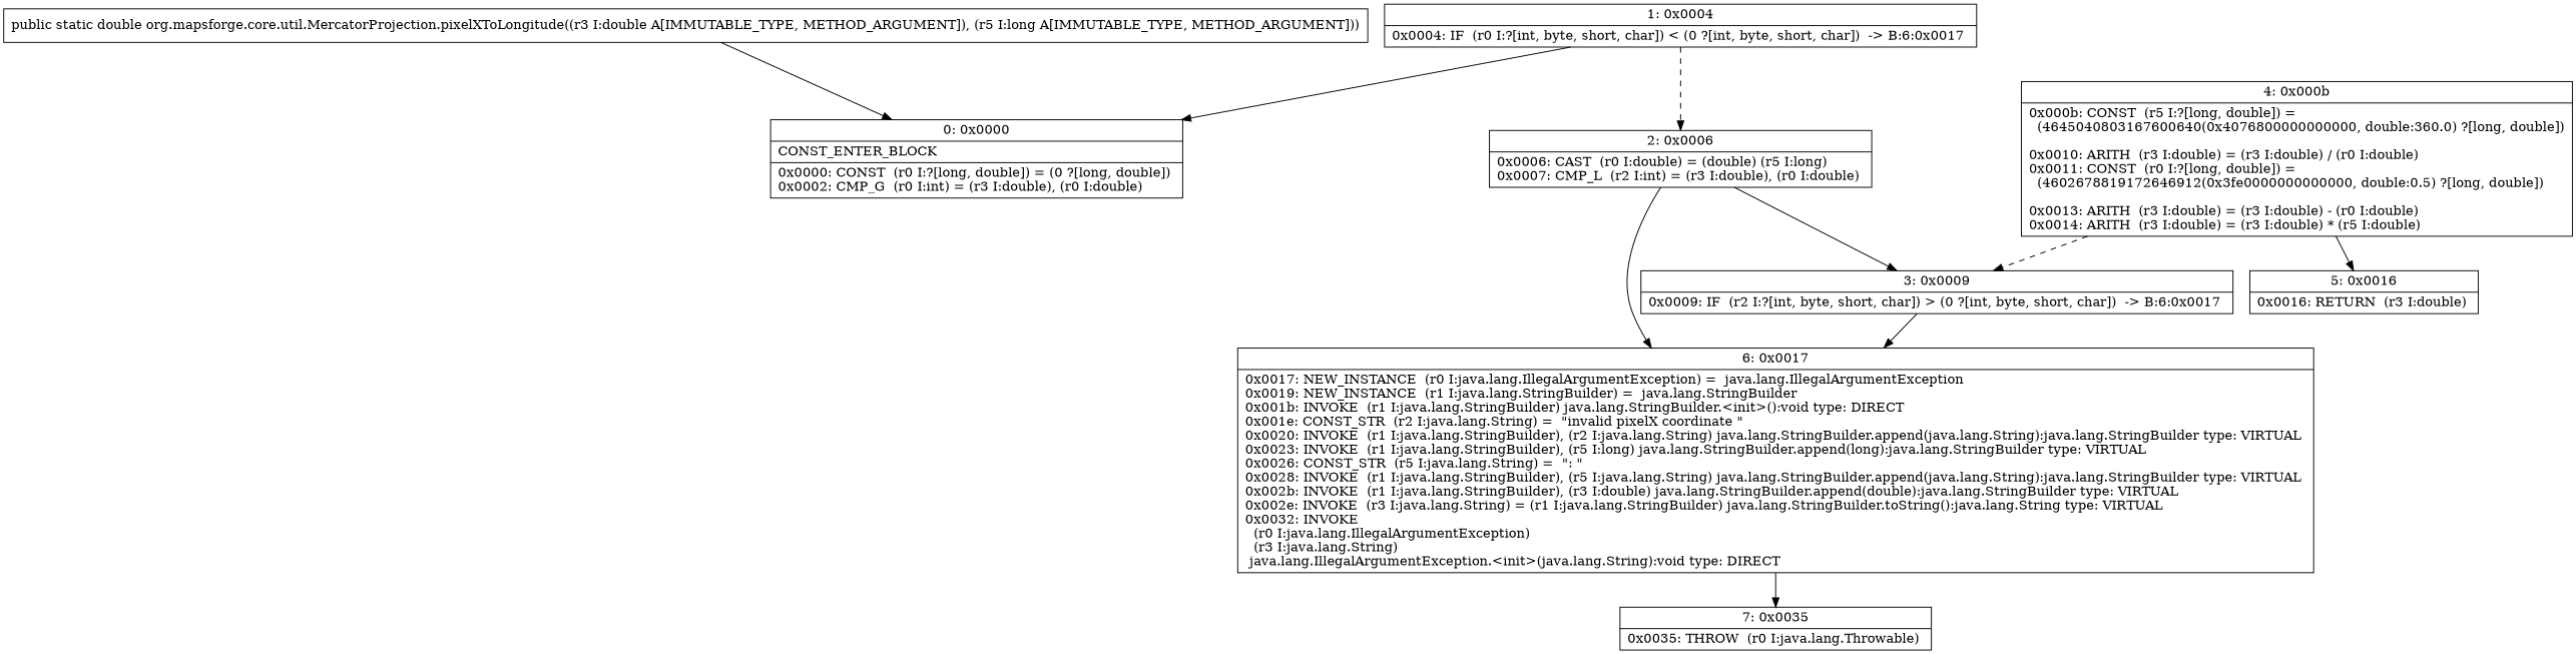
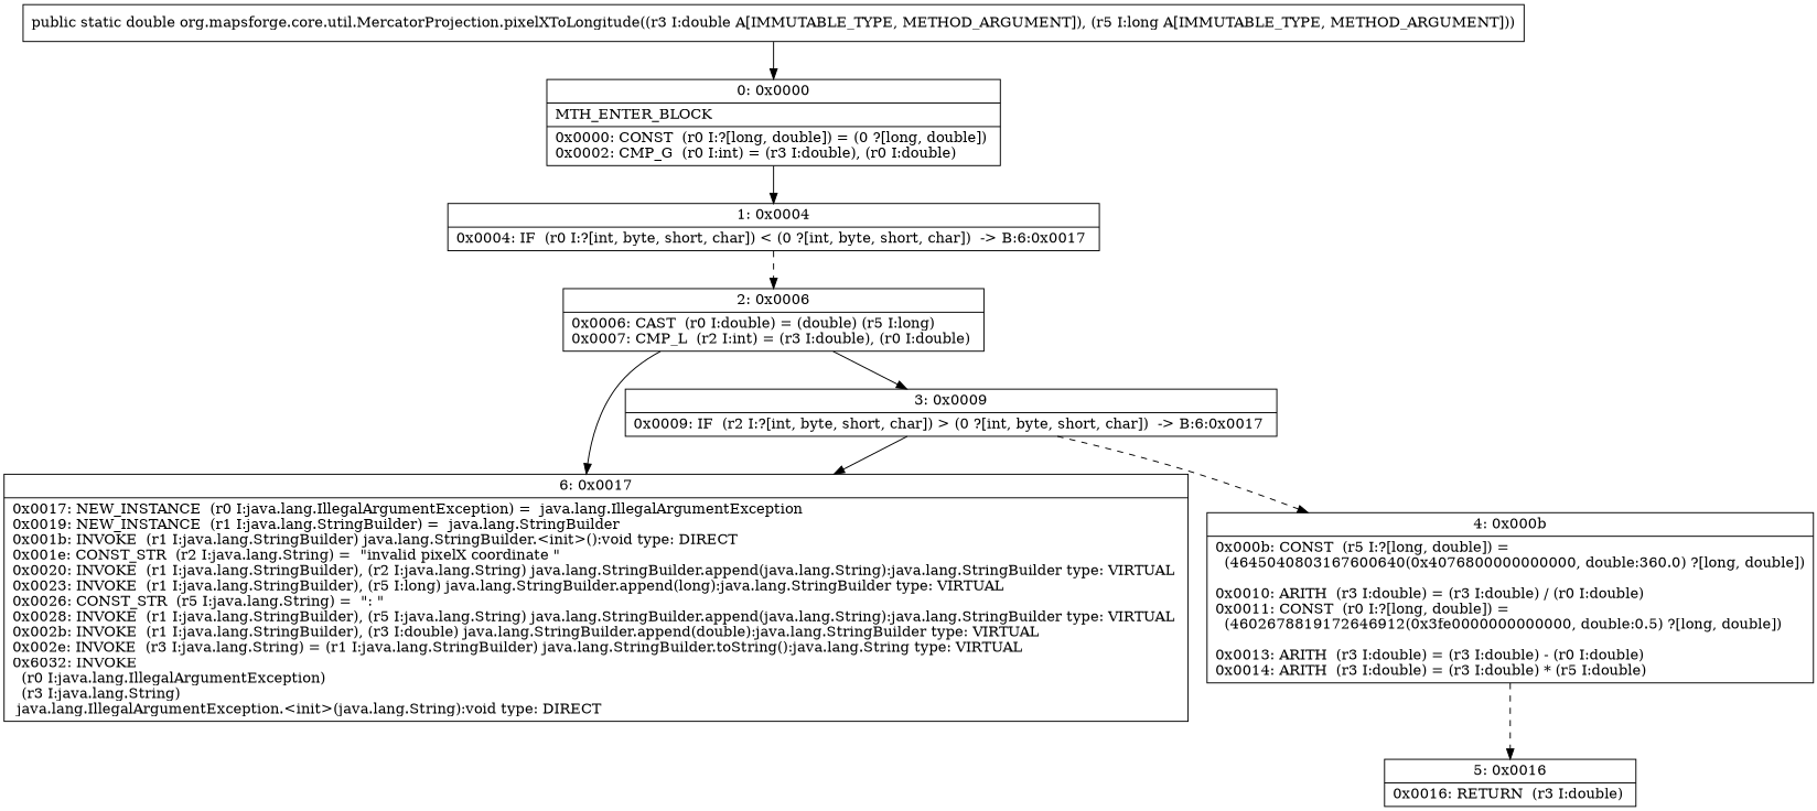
  digraph {
    node [shape=record]
-   n1 [label="{0\:\ 0x0000|CONST_ENTER_BLOCK\l|0x0000: CONST  (r0 I:?[long, double]) = (0 ?[long, double]) \l0x0002: CMP_G  (r0 I:int) = (r3 I:double), (r0 I:double) \l}"]
+   n1 [label="{0\:\ 0x0000|MTH_ENTER_BLOCK\l|0x0000: CONST  (r0 I:?[long, double]) = (0 ?[long, double]) \l0x0002: CMP_G  (r0 I:int) = (r3 I:double), (r0 I:double) \l}"]
    n2 [label="{1\:\ 0x0004|0x0004: IF  (r0 I:?[int, byte, short, char]) \< (0 ?[int, byte, short, char])  \-\> B:6:0x0017 \l}"]
    n3 [label="{2\:\ 0x0006|0x0006: CAST  (r0 I:double) = (double) (r5 I:long) \l0x0007: CMP_L  (r2 I:int) = (r3 I:double), (r0 I:double) \l}"]
-   n4 [label="{6\:\ 0x0017|0x0017: NEW_INSTANCE  (r0 I:java.lang.IllegalArgumentException) =  java.lang.IllegalArgumentException \l0x0019: NEW_INSTANCE  (r1 I:java.lang.StringBuilder) =  java.lang.StringBuilder \l0x001b: INVOKE  (r1 I:java.lang.StringBuilder) java.lang.StringBuilder.\<init\>():void type: DIRECT \l0x001e: CONST_STR  (r2 I:java.lang.String) =  \"invalid pixelX coordinate \" \l0x0020: INVOKE  (r1 I:java.lang.StringBuilder), (r2 I:java.lang.String) java.lang.StringBuilder.append(java.lang.String):java.lang.StringBuilder type: VIRTUAL \l0x0023: INVOKE  (r1 I:java.lang.StringBuilder), (r5 I:long) java.lang.StringBuilder.append(long):java.lang.StringBuilder type: VIRTUAL \l0x0026: CONST_STR  (r5 I:java.lang.String) =  \": \" \l0x0028: INVOKE  (r1 I:java.lang.StringBuilder), (r5 I:java.lang.String) java.lang.StringBuilder.append(java.lang.String):java.lang.StringBuilder type: VIRTUAL \l0x002b: INVOKE  (r1 I:java.lang.StringBuilder), (r3 I:double) java.lang.StringBuilder.append(double):java.lang.StringBuilder type: VIRTUAL \l0x002e: INVOKE  (r3 I:java.lang.String) = (r1 I:java.lang.StringBuilder) java.lang.StringBuilder.toString():java.lang.String type: VIRTUAL \l0x0032: INVOKE  \l  (r0 I:java.lang.IllegalArgumentException)\l  (r3 I:java.lang.String)\l java.lang.IllegalArgumentException.\<init\>(java.lang.String):void type: DIRECT \l}"]
+   n4 [label="{6\:\ 0x0017|0x0017: NEW_INSTANCE  (r0 I:java.lang.IllegalArgumentException) =  java.lang.IllegalArgumentException \l0x0019: NEW_INSTANCE  (r1 I:java.lang.StringBuilder) =  java.lang.StringBuilder \l0x001b: INVOKE  (r1 I:java.lang.StringBuilder) java.lang.StringBuilder.\<init\>():void type: DIRECT \l0x001e: CONST_STR  (r2 I:java.lang.String) =  \"invalid pixelX coordinate \" \l0x0020: INVOKE  (r1 I:java.lang.StringBuilder), (r2 I:java.lang.String) java.lang.StringBuilder.append(java.lang.String):java.lang.StringBuilder type: VIRTUAL \l0x0023: INVOKE  (r1 I:java.lang.StringBuilder), (r5 I:long) java.lang.StringBuilder.append(long):java.lang.StringBuilder type: VIRTUAL \l0x0026: CONST_STR  (r5 I:java.lang.String) =  \": \" \l0x0028: INVOKE  (r1 I:java.lang.StringBuilder), (r5 I:java.lang.String) java.lang.StringBuilder.append(java.lang.String):java.lang.StringBuilder type: VIRTUAL \l0x002b: INVOKE  (r1 I:java.lang.StringBuilder), (r3 I:double) java.lang.StringBuilder.append(double):java.lang.StringBuilder type: VIRTUAL \l0x002e: INVOKE  (r3 I:java.lang.String) = (r1 I:java.lang.StringBuilder) java.lang.StringBuilder.toString():java.lang.String type: VIRTUAL \l0x6032: INVOKE  \l  (r0 I:java.lang.IllegalArgumentException)\l  (r3 I:java.lang.String)\l java.lang.IllegalArgumentException.\<init\>(java.lang.String):void type: DIRECT \l}"]
    n5 [label="{3\:\ 0x0009|0x0009: IF  (r2 I:?[int, byte, short, char]) \> (0 ?[int, byte, short, char])  \-\> B:6:0x0017 \l}"]
-   n6 [label="{7\:\ 0x0035|0x0035: THROW  (r0 I:java.lang.Throwable) \l}"]
    n7 [label="{4\:\ 0x000b|0x000b: CONST  (r5 I:?[long, double]) = \l  (4645040803167600640(0x4076800000000000, double:360.0) ?[long, double])\l \l0x0010: ARITH  (r3 I:double) = (r3 I:double) \/ (r0 I:double) \l0x0011: CONST  (r0 I:?[long, double]) = \l  (4602678819172646912(0x3fe0000000000000, double:0.5) ?[long, double])\l \l0x0013: ARITH  (r3 I:double) = (r3 I:double) \- (r0 I:double) \l0x0014: ARITH  (r3 I:double) = (r3 I:double) * (r5 I:double) \l}"]
    n8 [label="{5\:\ 0x0016|0x0016: RETURN  (r3 I:double) \l}"]
    n9 [label="{public static double org.mapsforge.core.util.MercatorProjection.pixelXToLongitude((r3 I:double A[IMMUTABLE_TYPE, METHOD_ARGUMENT]), (r5 I:long A[IMMUTABLE_TYPE, METHOD_ARGUMENT])) }"]
-   n2 -> n1
+   n1 -> n2
    n2 -> n3 [style=dashed]
    n3 -> n4
    n3 -> n5
-   n4 -> n6
    n5 -> n4
-   n7 -> n5 [style=dashed]
-   n7 -> n8
+   n5 -> n7 [style=dashed]
+   n7 -> n8 [style=dashed]
    n9 -> n1
  }
